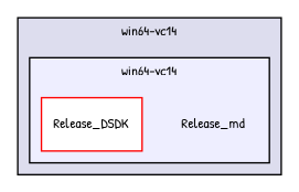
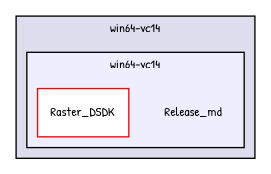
  digraph {
    compound=true
    fontname="Patrick Hand"
    node [fontname="Patrick Hand" fontsize=10]
    n1 [label=Release_md shape=plaintext]
-   n2 [color=red fillcolor=white label=Release_DSDK shape=box style=filled]
+   n2 [color=red fillcolor=white label=Raster_DSDK shape=box style=filled]
    subgraph cluster_1 {
      bgcolor="#ddddee"
      fontsize=10
      label="win64-vc14"
      pencolor=black
      subgraph cluster_2 {
        bgcolor="#eeeeff"
        fontsize=10
        pencolor=black
        n1
        n2
      }
    }
  }
